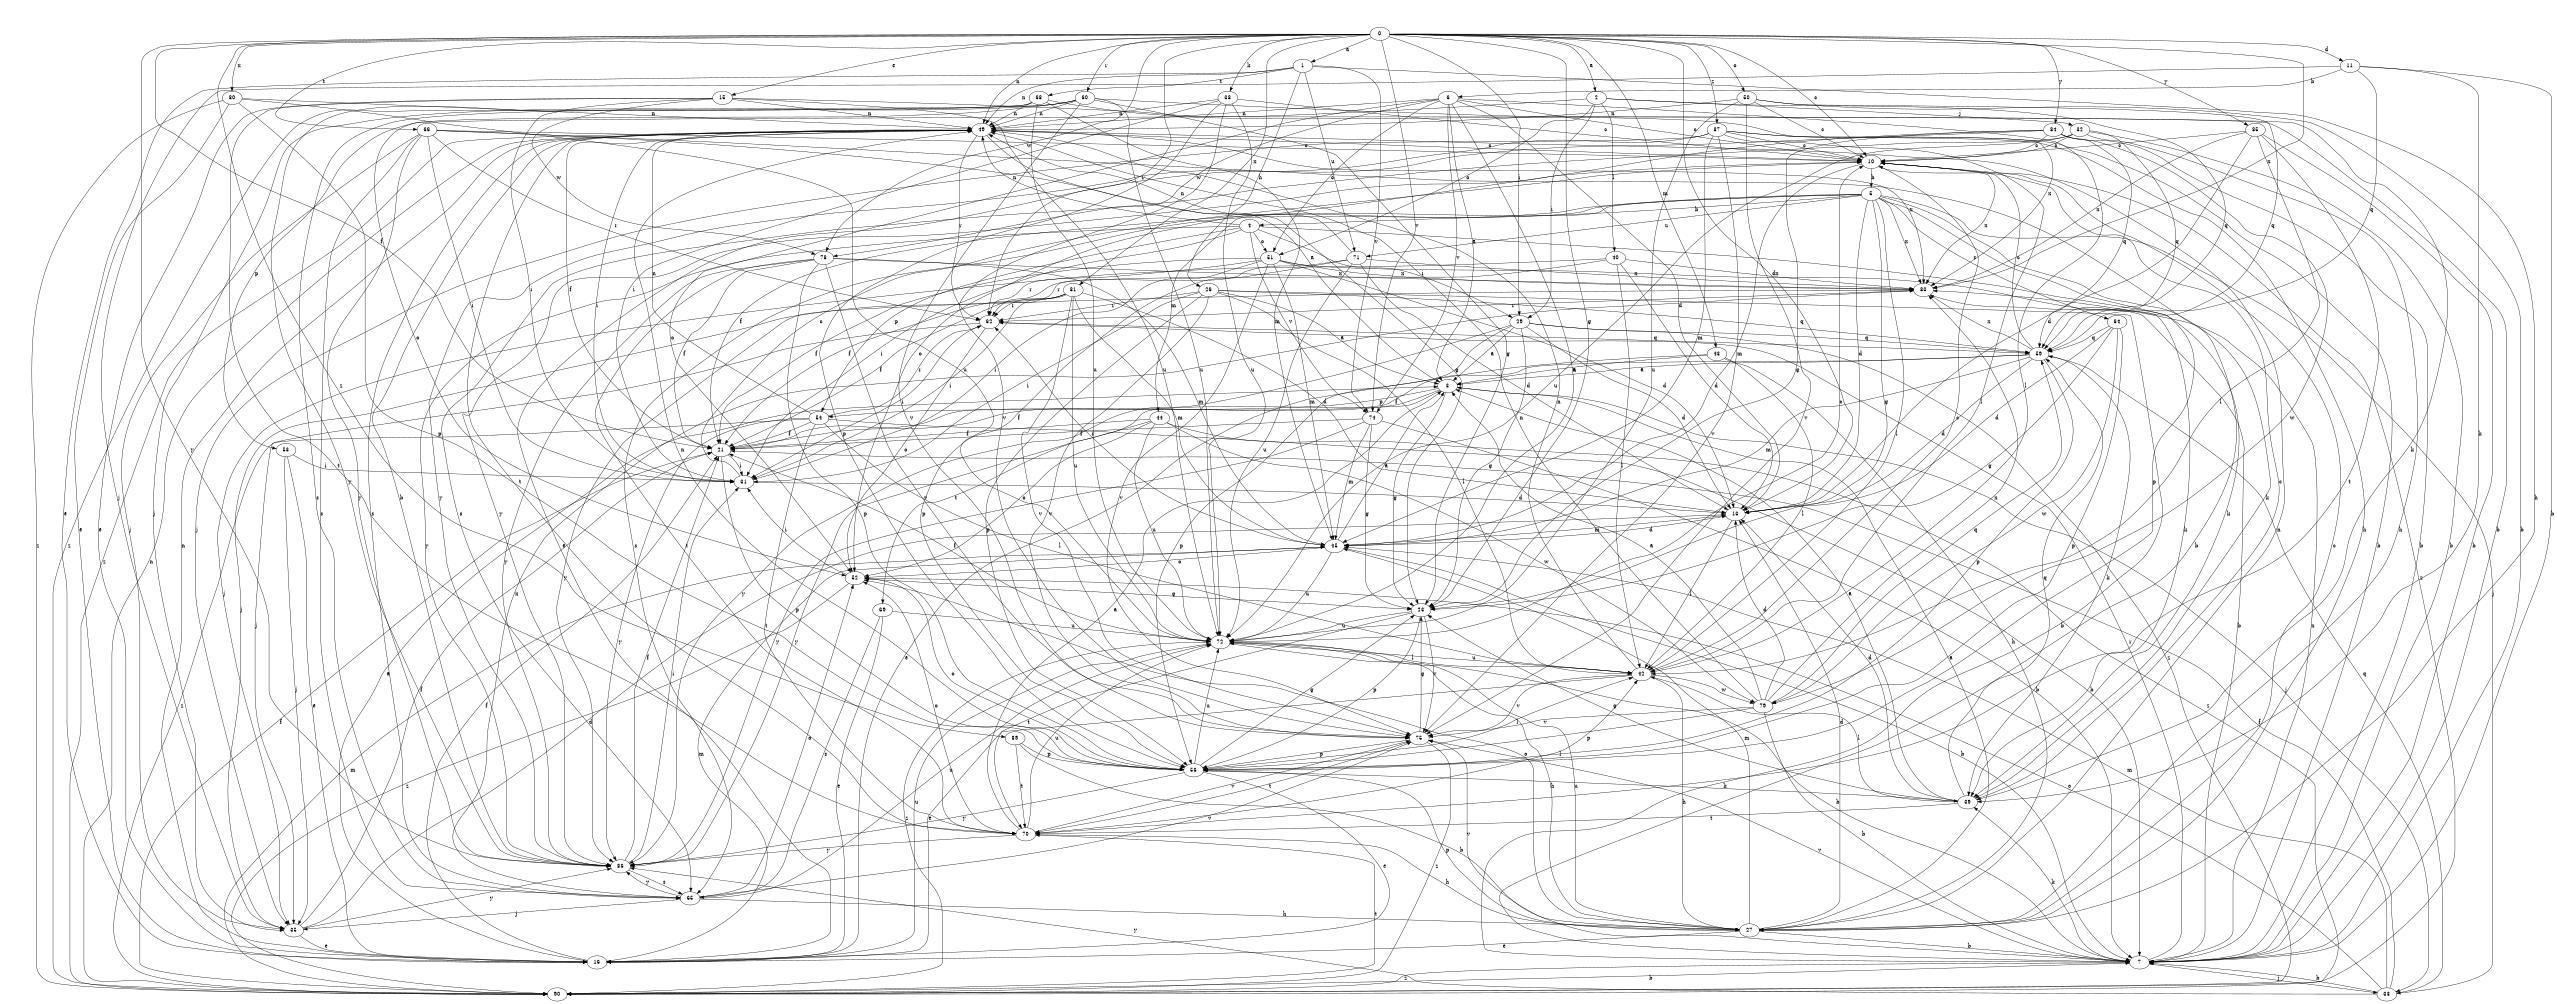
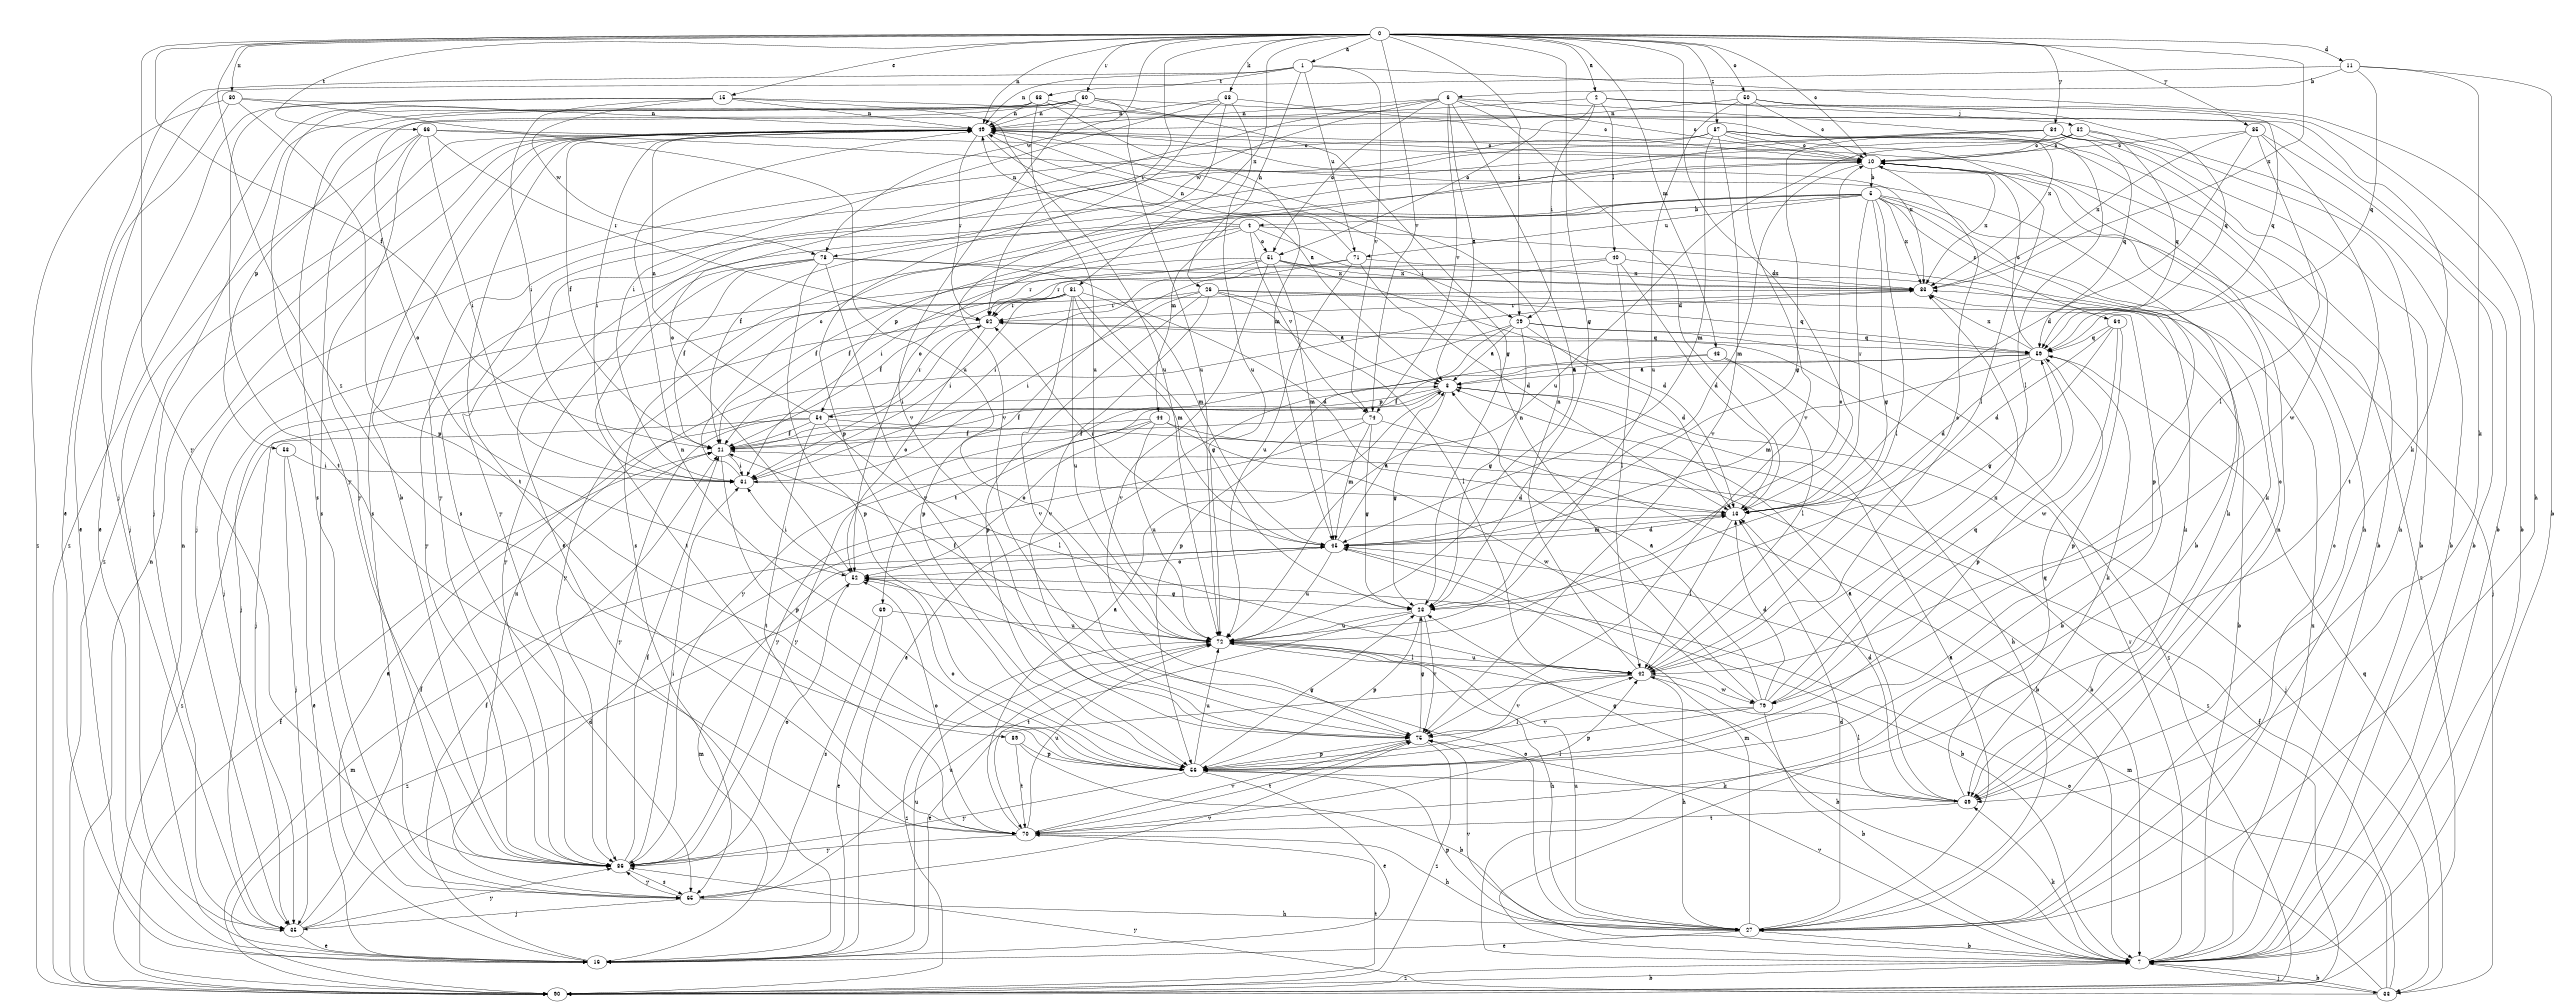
  strict digraph {
    0
    1
    2
    10
    11
    13
    15
    21
    23
    29
    38
    43
    49
    50
    60
    62
    66
    74
    78
    80
    81
    83
    84
    85
    86
    87
    89
    16
    26
    27
    68
    71
    32
    40
    51
    53
    59
    5
    90
    45
    39
    6
    7
    35
    42
    31
    72
    70
    56
    75
    3
    65
    52
    79
    33
    54
    69
    4
    44
    64
    0 -> 1 [label=a]
    0 -> 2 [label=a]
    0 -> 10 [label=c]
    0 -> 11 [label=d]
    0 -> 13 [label=d]
    0 -> 15 [label=e]
    0 -> 21 [label=f]
    0 -> 23 [label=g]
    0 -> 29 [label=i]
    0 -> 38 [label=k]
    0 -> 43 [label=m]
    0 -> 49 [label=n]
    0 -> 50 [label=o]
    0 -> 60 [label=r]
    0 -> 62 [label=r]
    0 -> 66 [label=t]
    0 -> 74 [label=v]
    0 -> 78 [label=w]
    0 -> 80 [label=x]
    0 -> 81 [label=x]
    0 -> 83 [label=x]
    0 -> 84 [label=y]
    0 -> 85 [label=y]
    0 -> 86 [label=y]
    0 -> 87 [label=z]
    0 -> 89 [label=z]
    1 -> 49 [label=n]
    1 -> 74 [label=v]
    1 -> 16 [label=e]
    1 -> 26 [label=h]
    1 -> 27 [label=h]
    1 -> 68 [label=t]
    1 -> 71 [label=u]
    2 -> 29 [label=i]
    2 -> 32 [label=j]
    2 -> 40 [label=l]
    2 -> 51 [label=o]
    2 -> 53 [label=p]
    2 -> 59 [label=q]
    10 -> 83 [label=x]
    10 -> 86 [label=y]
    10 -> 5 [label=b]
    10 -> 90 [label=z]
    10 -> 45 [label=m]
    11 -> 59 [label=q]
    11 -> 39 [label=k]
    11 -> 6 [label=b]
    11 -> 7 [label=b]
    11 -> 35 [label=j]
    13 -> 45 [label=m]
    13 -> 42 [label=l]
    15 -> 49 [label=n]
    15 -> 78 [label=w]
    15 -> 16 [label=e]
    15 -> 7 [label=b]
    15 -> 31 [label=i]
    15 -> 72 [label=u]
    15 -> 70 [label=t]
    21 -> 31 [label=i]
    21 -> 56 [label=p]
    23 -> 72 [label=u]
    23 -> 70 [label=t]
    23 -> 56 [label=p]
    23 -> 75 [label=v]
    29 -> 13 [label=d]
    29 -> 23 [label=g]
    29 -> 86 [label=y]
    29 -> 59 [label=q]
    29 -> 90 [label=z]
    29 -> 56 [label=p]
    29 -> 3 [label=a]
    38 -> 10 [label=c]
    38 -> 49 [label=n]
    38 -> 31 [label=i]
    38 -> 72 [label=u]
    38 -> 56 [label=p]
    38 -> 75 [label=v]
    43 -> 16 [label=e]
    43 -> 27 [label=h]
    43 -> 42 [label=l]
    43 -> 3 [label=a]
    49 -> 10 [label=c]
    49 -> 21 [label=f]
    49 -> 62 [label=r]
    49 -> 83 [label=x]
    49 -> 90 [label=z]
    49 -> 31 [label=i]
    49 -> 70 [label=t]
    49 -> 3 [label=a]
    49 -> 65 [label=s]
    50 -> 10 [label=c]
    50 -> 49 [label=n]
    50 -> 59 [label=q]
    50 -> 7 [label=b]
    50 -> 72 [label=u]
    50 -> 75 [label=v]
    60 -> 23 [label=g]
    60 -> 49 [label=n]
    60 -> 39 [label=k]
    60 -> 35 [label=j]
    60 -> 72 [label=u]
    60 -> 75 [label=v]
    60 -> 65 [label=s]
    60 -> 52 [label=o]
    62 -> 59 [label=q]
    62 -> 35 [label=j]
    62 -> 31 [label=i]
    62 -> 52 [label=o]
    66 -> 10 [label=c]
-   66 -> 23 [label=g]
+   81 -> 23 [label=g]
    66 -> 62 [label=r]
    66 -> 86 [label=y]
    66 -> 7 [label=b]
    66 -> 35 [label=j]
    66 -> 31 [label=i]
    66 -> 65 [label=s]
    74 -> 21 [label=f]
    74 -> 23 [label=g]
    74 -> 86 [label=y]
    74 -> 45 [label=m]
    74 -> 7 [label=b]
    78 -> 21 [label=f]
    78 -> 83 [label=x]
    78 -> 86 [label=y]
    78 -> 45 [label=m]
    78 -> 70 [label=t]
    78 -> 56 [label=p]
    78 -> 75 [label=v]
    80 -> 49 [label=n]
    80 -> 16 [label=e]
    80 -> 90 [label=z]
    80 -> 72 [label=u]
    80 -> 56 [label=p]
    81 -> 13 [label=d]
    81 -> 21 [label=f]
    81 -> 62 [label=r]
    81 -> 86 [label=y]
    81 -> 45 [label=m]
    81 -> 31 [label=i]
    81 -> 72 [label=u]
    81 -> 75 [label=v]
    83 -> 62 [label=r]
    83 -> 7 [label=b]
    83 -> 35 [label=j]
    84 -> 10 [label=c]
    84 -> 23 [label=g]
    84 -> 16 [label=e]
    84 -> 59 [label=q]
    84 -> 7 [label=b]
    84 -> 52 [label=o]
    84 -> 79 [label=w]
    85 -> 10 [label=c]
    85 -> 13 [label=d]
    85 -> 83 [label=x]
    85 -> 7 [label=b]
    85 -> 42 [label=l]
    85 -> 70 [label=t]
    86 -> 21 [label=f]
    86 -> 49 [label=b]
    86 -> 31 [label=i]
    86 -> 65 [label=s]
    87 -> 10 [label=c]
    87 -> 86 [label=y]
    87 -> 27 [label=h]
    87 -> 45 [label=m]
    87 -> 7 [label=b]
    87 -> 35 [label=j]
    87 -> 42 [label=l]
    87 -> 75 [label=v]
    89 -> 7 [label=b]
    89 -> 70 [label=t]
    89 -> 56 [label=p]
    16 -> 21 [label=f]
    16 -> 49 [label=n]
    16 -> 45 [label=m]
    16 -> 72 [label=u]
    16 -> 3 [label=a]
    26 -> 62 [label=r]
    26 -> 59 [label=q]
    26 -> 7 [label=b]
    26 -> 42 [label=l]
    26 -> 31 [label=i]
    26 -> 56 [label=p]
    26 -> 75 [label=v]
    26 -> 3 [label=a]
    27 -> 10 [label=c]
    27 -> 13 [label=d]
    27 -> 49 [label=n]
    27 -> 16 [label=e]
    27 -> 45 [label=m]
    27 -> 7 [label=b]
    27 -> 72 [label=u]
    27 -> 56 [label=p]
    27 -> 75 [label=v]
    27 -> 3 [label=a]
    27 -> 52 [label=o]
    68 -> 49 [label=n]
    68 -> 83 [label=x]
    68 -> 86 [label=y]
    68 -> 90 [label=z]
    68 -> 45 [label=m]
    68 -> 72 [label=u]
    71 -> 13 [label=d]
    71 -> 49 [label=n]
    71 -> 62 [label=r]
    71 -> 83 [label=x]
    71 -> 72 [label=u]
    71 -> 56 [label=p]
    32 -> 10 [label=c]
    32 -> 27 [label=h]
    32 -> 59 [label=q]
    32 -> 7 [label=b]
    32 -> 72 [label=u]
    32 -> 65 [label=s]
    40 -> 13 [label=d]
    40 -> 21 [label=f]
    40 -> 83 [label=x]
    40 -> 35 [label=j]
    40 -> 42 [label=l]
    51 -> 13 [label=d]
    51 -> 21 [label=f]
    51 -> 62 [label=r]
    51 -> 83 [label=x]
    51 -> 45 [label=m]
    51 -> 39 [label=k]
    51 -> 31 [label=i]
    51 -> 75 [label=v]
    53 -> 16 [label=e]
    53 -> 35 [label=j]
    53 -> 31 [label=i]
    59 -> 10 [label=c]
    59 -> 13 [label=d]
    59 -> 21 [label=f]
    59 -> 83 [label=x]
    59 -> 45 [label=m]
    59 -> 39 [label=k]
    59 -> 56 [label=p]
    59 -> 3 [label=a]
-   5 -> 13 [label=d]
+   5 -> 13 [label=r]
    5 -> 21 [label=f]
    5 -> 23 [label=g]
    5 -> 83 [label=x]
    5 -> 71 [label=u]
    5 -> 39 [label=k]
    5 -> 42 [label=l]
    5 -> 56 [label=p]
    5 -> 65 [label=s]
    5 -> 33 [label=j]
    5 -> 4 [label=b]
    5 -> 44 [label=m]
    5 -> 64 [label=s]
    90 -> 21 [label=f]
    90 -> 49 [label=n]
    90 -> 45 [label=m]
    90 -> 7 [label=b]
    90 -> 70 [label=t]
    45 -> 13 [label=d]
    45 -> 62 [label=r]
    45 -> 7 [label=b]
    45 -> 72 [label=u]
    45 -> 3 [label=a]
    45 -> 52 [label=o]
    39 -> 10 [label=c]
    39 -> 13 [label=d]
    39 -> 23 [label=g]
    39 -> 59 [label=q]
    39 -> 42 [label=l]
    39 -> 70 [label=t]
    39 -> 3 [label=a]
    6 -> 10 [label=c]
    6 -> 13 [label=d]
    6 -> 49 [label=n]
    6 -> 74 [label=v]
    6 -> 78 [label=w]
    6 -> 51 [label=o]
    6 -> 42 [label=l]
    6 -> 72 [label=u]
    6 -> 3 [label=a]
    6 -> 52 [label=o]
    7 -> 62 [label=r]
    7 -> 83 [label=x]
    7 -> 90 [label=z]
    7 -> 39 [label=k]
    7 -> 75 [label=v]
    7 -> 33 [label=j]
    35 -> 13 [label=d]
    35 -> 21 [label=f]
    35 -> 86 [label=y]
    35 -> 16 [label=e]
    42 -> 10 [label=c]
    42 -> 49 [label=n]
    42 -> 16 [label=e]
    42 -> 27 [label=h]
    42 -> 72 [label=u]
    42 -> 75 [label=v]
    42 -> 79 [label=w]
    31 -> 10 [label=c]
    31 -> 13 [label=d]
    72 -> 10 [label=c]
    72 -> 21 [label=f]
    72 -> 27 [label=h]
    72 -> 90 [label=z]
    72 -> 7 [label=b]
    72 -> 42 [label=l]
    70 -> 86 [label=y]
    70 -> 27 [label=h]
    70 -> 42 [label=l]
    70 -> 72 [label=u]
    70 -> 75 [label=v]
    70 -> 3 [label=a]
    70 -> 52 [label=o]
    56 -> 23 [label=g]
    56 -> 49 [label=n]
    56 -> 86 [label=y]
    56 -> 16 [label=e]
    56 -> 39 [label=k]
    56 -> 42 [label=l]
    56 -> 72 [label=u]
    56 -> 52 [label=o]
    75 -> 23 [label=g]
    75 -> 90 [label=z]
    75 -> 70 [label=t]
    75 -> 56 [label=p]
    3 -> 21 [label=f]
    3 -> 23 [label=g]
    3 -> 33 [label=j]
    3 -> 54 [label=p]
    3 -> 69 [label=t]
    65 -> 83 [label=x]
    65 -> 86 [label=y]
    65 -> 27 [label=h]
    65 -> 35 [label=j]
    65 -> 72 [label=u]
    65 -> 75 [label=v]
-   65 -> 52 [label=o]
+   86 -> 52 [label=o]
    52 -> 23 [label=g]
    52 -> 90 [label=z]
    52 -> 31 [label=i]
    79 -> 13 [label=d]
    79 -> 49 [label=n]
    79 -> 83 [label=x]
    79 -> 59 [label=q]
    79 -> 7 [label=b]
    79 -> 56 [label=p]
    79 -> 75 [label=v]
    79 -> 3 [label=a]
    33 -> 21 [label=f]
    33 -> 86 [label=y]
    33 -> 59 [label=q]
    33 -> 45 [label=m]
    33 -> 7 [label=b]
    33 -> 52 [label=o]
    54 -> 21 [label=f]
    54 -> 49 [label=n]
    54 -> 62 [label=r]
    54 -> 86 [label=y]
    54 -> 90 [label=z]
    54 -> 7 [label=b]
    54 -> 42 [label=l]
    54 -> 70 [label=t]
    69 -> 16 [label=e]
    69 -> 72 [label=u]
    69 -> 65 [label=s]
    4 -> 29 [label=i]
    4 -> 49 [label=n]
    4 -> 74 [label=v]
    4 -> 86 [label=y]
    4 -> 51 [label=o]
    4 -> 39 [label=k]
    4 -> 31 [label=i]
    4 -> 54 [label=p]
    44 -> 21 [label=f]
    44 -> 86 [label=y]
    44 -> 90 [label=z]
    44 -> 72 [label=u]
    44 -> 52 [label=o]
    44 -> 79 [label=w]
    64 -> 13 [label=d]
    64 -> 23 [label=g]
    64 -> 59 [label=q]
    64 -> 56 [label=p]
    64 -> 79 [label=w]
  }
